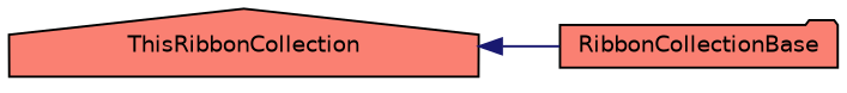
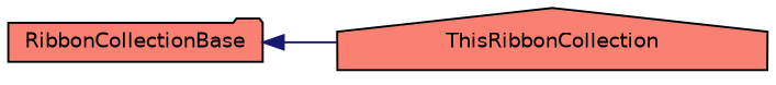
  digraph {
    rankdir=LR
    node [color=black fillcolor=salmon fontname=Helvetica fontsize=10 style=filled]
    n1 [height=0.2 label=RibbonCollectionBase shape=folder width=0.4]
    n2 [height=0.2 label=ThisRibbonCollection shape=house width=0.4]
-   n2 -> n1 [color=midnightblue dir=back fontname=Helvetica fontsize=10 labelfontname=Helvetica labelfontsize=10 style=solid]
+   n1 -> n2 [color=midnightblue dir=back fontname=Helvetica fontsize=10 labelfontname=Helvetica labelfontsize=10 style=solid]
  }
